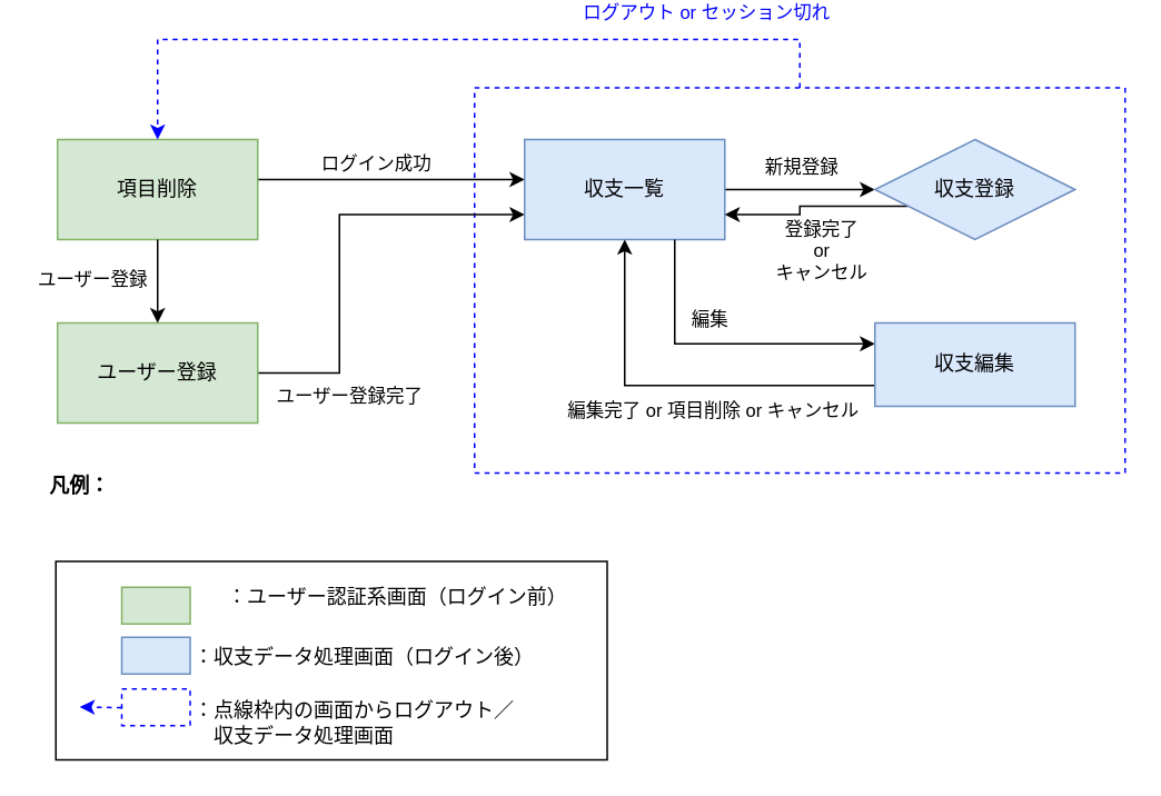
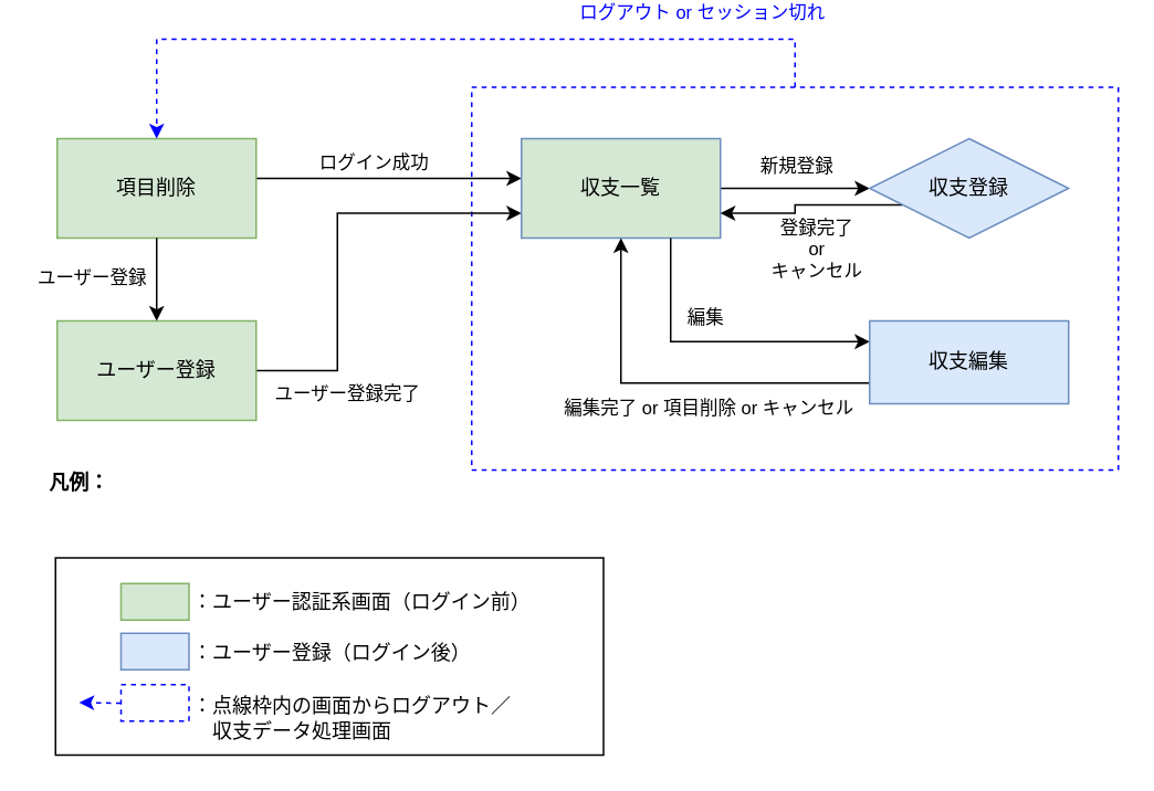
  <mxCell id="0" />
  <mxCell id="1" parent="0" />
  <mxCell id="2" value="" style="rounded=0;whiteSpace=wrap;html=1;" vertex="1" parent="1"><mxGeometry x="33" y="333" width="330.5" height="119" as="geometry" /></mxCell>
  <mxCell id="3" value="" style="rounded=0;whiteSpace=wrap;html=1;dashed=1;fillColor=none;strokeColor=#0000FF;" parent="1" vertex="1"><mxGeometry x="284" y="49" width="390" height="231" as="geometry" /></mxCell>
  <mxCell id="4" style="edgeStyle=orthogonalEdgeStyle;rounded=0;orthogonalLoop=1;jettySize=auto;html=1;exitX=1;exitY=0.75;exitDx=0;exitDy=0;entryX=0;entryY=0.75;entryDx=0;entryDy=0;" parent="1" edge="1"><mxGeometry relative="1" as="geometry"><mxPoint x="154" y="104" as="sourcePoint" /><mxPoint x="314" y="104" as="targetPoint" /></mxGeometry></mxCell>
  <mxCell id="5" value="ログイン成功" style="edgeLabel;html=1;align=center;verticalAlign=middle;resizable=0;points=[];" parent="4" vertex="1" connectable="0"><mxGeometry x="0.385" y="3" relative="1" as="geometry"><mxPoint x="-41" y="-7" as="offset" /></mxGeometry></mxCell>
  <mxCell id="6" value="項目削除" style="rounded=0;whiteSpace=wrap;html=1;fillColor=#d5e8d4;strokeColor=#82b366;" parent="1" vertex="1"><mxGeometry x="34" y="80" width="120" height="60" as="geometry" /></mxCell>
  <mxCell id="7" style="edgeStyle=orthogonalEdgeStyle;rounded=0;orthogonalLoop=1;jettySize=auto;html=1;exitX=1;exitY=0.5;exitDx=0;exitDy=0;entryX=0;entryY=0.75;entryDx=0;entryDy=0;" parent="1" source="9" target="14" edge="1"><mxGeometry relative="1" as="geometry"><mxPoint x="155" y="159" as="targetPoint" /><Array as="points"><mxPoint x="203" y="220" /><mxPoint x="203" y="125" /></Array></mxGeometry></mxCell>
  <mxCell id="8" value="ユーザー登録完了" style="edgeLabel;html=1;align=center;verticalAlign=middle;resizable=0;points=[];" parent="7" vertex="1" connectable="0"><mxGeometry x="-0.061" y="-3" relative="1" as="geometry"><mxPoint x="2" y="84" as="offset" /></mxGeometry></mxCell>
  <mxCell id="9" value="ユーザー登録" style="rounded=0;whiteSpace=wrap;html=1;fillColor=#d5e8d4;strokeColor=#82b366;" parent="1" vertex="1"><mxGeometry x="34" y="190" width="120" height="60" as="geometry" /></mxCell>
  <mxCell id="10" value="" style="endArrow=classic;html=1;rounded=0;exitX=0.5;exitY=1;exitDx=0;exitDy=0;entryX=0.5;entryY=0;entryDx=0;entryDy=0;" parent="1" source="6" target="9" edge="1"><mxGeometry width="50" height="50" relative="1" as="geometry"><mxPoint x="394" y="300" as="sourcePoint" /><mxPoint x="444" y="250" as="targetPoint" /></mxGeometry></mxCell>
  <mxCell id="11" value="ユーザー登録" style="edgeLabel;html=1;align=center;verticalAlign=middle;resizable=0;points=[];" parent="10" vertex="1" connectable="0"><mxGeometry x="-0.089" y="1" relative="1" as="geometry"><mxPoint x="-41" as="offset" /></mxGeometry></mxCell>
  <mxCell id="12" style="edgeStyle=orthogonalEdgeStyle;rounded=0;orthogonalLoop=1;jettySize=auto;html=1;exitX=1;exitY=0.5;exitDx=0;exitDy=0;entryX=0;entryY=0.5;entryDx=0;entryDy=0;exitPerimeter=0;" parent="1" source="14" target="17" edge="1"><mxGeometry relative="1" as="geometry"><mxPoint x="344" y="220" as="targetPoint" /></mxGeometry></mxCell>
  <mxCell id="13" value="新規登録" style="edgeLabel;html=1;align=center;verticalAlign=middle;resizable=0;points=[];" parent="12" vertex="1" connectable="0"><mxGeometry x="0.067" relative="1" as="geometry"><mxPoint x="-3" y="-14" as="offset" /></mxGeometry></mxCell>
- <mxCell id="14" value="収支一覧" style="rounded=0;whiteSpace=wrap;html=1;fillColor=#dae8fc;strokeColor=#6c8ebf;" parent="1" vertex="1"><mxGeometry x="314" y="80" width="120" height="60" as="geometry" /></mxCell>
+ <mxCell id="14" value="収支一覧" style="rounded=0;whiteSpace=wrap;html=1;fillColor=#d5e8d4;strokeColor=#6c8ebf;" parent="1" vertex="1"><mxGeometry x="314" y="80" width="120" height="60" as="geometry" /></mxCell>
  <mxCell id="15" style="edgeStyle=orthogonalEdgeStyle;rounded=0;orthogonalLoop=1;jettySize=auto;html=1;exitX=0;exitY=0.75;exitDx=0;exitDy=0;entryX=1;entryY=0.75;entryDx=0;entryDy=0;" parent="1" source="17" target="14" edge="1"><mxGeometry relative="1" as="geometry" /></mxCell>
  <mxCell id="16" value="登録完了&lt;br&gt;or&lt;br&gt;キャンセル" style="edgeLabel;html=1;align=center;verticalAlign=middle;resizable=0;points=[];" parent="15" vertex="1" connectable="0"><mxGeometry x="-0.361" y="-2" relative="1" as="geometry"><mxPoint x="-16" y="28" as="offset" /></mxGeometry></mxCell>
  <mxCell id="17" value="収支登録" style="rhombus;whiteSpace=wrap;html=1;fillColor=#dae8fc;strokeColor=#6c8ebf;" parent="1" vertex="1"><mxGeometry x="524" y="80" width="120" height="60" as="geometry" /></mxCell>
  <mxCell id="18" style="edgeStyle=orthogonalEdgeStyle;rounded=0;orthogonalLoop=1;jettySize=auto;html=1;entryX=0;entryY=0.25;entryDx=0;entryDy=0;exitX=0.75;exitY=1;exitDx=0;exitDy=0;" parent="1" source="14" target="22" edge="1"><mxGeometry relative="1" as="geometry"><mxPoint x="434" y="205" as="sourcePoint" /><mxPoint x="344" y="330" as="targetPoint" /></mxGeometry></mxCell>
  <mxCell id="19" value="編集" style="edgeLabel;html=1;align=center;verticalAlign=middle;resizable=0;points=[];" parent="18" vertex="1" connectable="0"><mxGeometry x="0.067" relative="1" as="geometry"><mxPoint x="-14" y="-15" as="offset" /></mxGeometry></mxCell>
  <mxCell id="20" style="edgeStyle=orthogonalEdgeStyle;rounded=0;orthogonalLoop=1;jettySize=auto;html=1;exitX=0;exitY=0.75;exitDx=0;exitDy=0;entryX=0.5;entryY=1;entryDx=0;entryDy=0;" parent="1" source="22" target="14" edge="1"><mxGeometry relative="1" as="geometry"><mxPoint x="434" y="235" as="targetPoint" /></mxGeometry></mxCell>
  <mxCell id="21" value="編集完了&amp;nbsp;or 項目削除 or キャンセル" style="edgeLabel;html=1;align=center;verticalAlign=middle;resizable=0;points=[];" parent="20" vertex="1" connectable="0"><mxGeometry x="-0.361" y="-2" relative="1" as="geometry"><mxPoint x="-22" y="17" as="offset" /></mxGeometry></mxCell>
  <mxCell id="22" value="収支編集" style="rounded=0;whiteSpace=wrap;html=1;fillColor=#dae8fc;strokeColor=#6c8ebf;" parent="1" vertex="1"><mxGeometry x="524" y="190" width="120" height="50" as="geometry" /></mxCell>
  <mxCell id="23" value="" style="endArrow=classic;html=1;rounded=0;entryX=0.5;entryY=0;entryDx=0;entryDy=0;exitX=0.5;exitY=0;exitDx=0;exitDy=0;dashed=1;strokeColor=#0000FF;align=center;verticalAlign=middle;fontFamily=Helvetica;fontSize=12;fontColor=default;fillColor=none;" parent="1" source="3" target="6" edge="1"><mxGeometry width="50" height="50" relative="1" as="geometry"><mxPoint x="324" y="160" as="sourcePoint" /><mxPoint x="374" y="110" as="targetPoint" /><Array as="points"><mxPoint x="479" y="20" /><mxPoint x="94" y="20" /></Array></mxGeometry></mxCell>
  <mxCell id="24" value="&lt;font style=&quot;color: light-dark(rgb(0, 0, 255), rgb(237, 237, 237));&quot;&gt;ログアウト or セッション切れ&lt;/font&gt;" style="edgeLabel;html=1;align=center;verticalAlign=middle;resizable=0;points=[];" parent="23" vertex="1" connectable="0"><mxGeometry x="0.229" y="-3" relative="1" as="geometry"><mxPoint x="205" y="-14" as="offset" /></mxGeometry></mxCell>
  <mxCell id="25" value="" style="rounded=0;whiteSpace=wrap;html=1;fillColor=#d5e8d4;strokeColor=#82b366;" vertex="1" parent="1"><mxGeometry x="72.5" y="348.5" width="41" height="22" as="geometry" /></mxCell>
- <mxCell id="26" value="：ユーザー認証系画面（ログイン前）" style="text;html=1;align=left;verticalAlign=middle;resizable=0;points=[];autosize=1;strokeColor=none;fillColor=none;" vertex="1" parent="1"><mxGeometry x="133.5" y="341.5" width="222" height="26" as="geometry" /></mxCell>
+ <mxCell id="26" value="：ユーザー認証系画面（ログイン前）" style="text;html=1;align=left;verticalAlign=middle;resizable=0;points=[];autosize=1;strokeColor=none;fillColor=none;" vertex="1" parent="1"><mxGeometry x="113.5" y="346.5" width="222" height="26" as="geometry" /></mxCell>
  <mxCell id="27" value="" style="rounded=0;whiteSpace=wrap;html=1;fillColor=#dae8fc;strokeColor=#6c8ebf;align=center;verticalAlign=middle;fontFamily=Helvetica;fontSize=12;fontColor=default;" vertex="1" parent="1"><mxGeometry x="72.5" y="378.5" width="41" height="22" as="geometry" /></mxCell>
- <mxCell id="28" value="：収支データ処理画面（ログイン後）" style="text;html=1;align=left;verticalAlign=middle;resizable=0;points=[];autosize=1;strokeColor=none;fillColor=none;" vertex="1" parent="1"><mxGeometry x="113.5" y="377.5" width="222" height="26" as="geometry" /></mxCell>
+ <mxCell id="28" value="：ユーザー登録（ログイン後）" style="text;html=1;align=left;verticalAlign=middle;resizable=0;points=[];autosize=1;strokeColor=none;fillColor=none;" vertex="1" parent="1"><mxGeometry x="113.5" y="377.5" width="222" height="26" as="geometry" /></mxCell>
  <mxCell id="29" value="" style="rounded=0;whiteSpace=wrap;html=1;fillColor=none;strokeColor=#0000FF;align=center;verticalAlign=middle;fontFamily=Helvetica;fontSize=12;fontColor=default;dashed=1;" vertex="1" parent="1"><mxGeometry x="72.5" y="409.5" width="41" height="22" as="geometry" /></mxCell>
  <mxCell id="30" value="：点線枠内の画面からログアウト／&lt;br&gt;　収支データ処理画面" style="text;html=1;align=left;verticalAlign=middle;resizable=0;points=[];autosize=1;strokeColor=none;fillColor=none;" vertex="1" parent="1"><mxGeometry x="113.5" y="409" width="210" height="41" as="geometry" /></mxCell>
  <mxCell id="31" value="" style="endArrow=classic;html=1;rounded=0;entryX=0.418;entryY=1.174;entryDx=0;entryDy=0;dashed=1;strokeColor=#0000FF;align=center;verticalAlign=middle;fontFamily=Helvetica;fontSize=12;fontColor=default;fillColor=none;entryPerimeter=0;" edge="1" parent="1"><mxGeometry width="50" height="50" relative="1" as="geometry"><mxPoint x="72.5" y="420.74" as="sourcePoint" /><mxPoint x="47.296" y="420.264" as="targetPoint" /></mxGeometry></mxCell>
  <mxCell id="32" value="&lt;b&gt;凡例：&lt;/b&gt;" style="text;html=1;align=center;verticalAlign=middle;resizable=0;points=[];autosize=1;strokeColor=none;fillColor=none;" vertex="1" parent="1"><mxGeometry x="20" y="275" width="54" height="26" as="geometry" /></mxCell>
